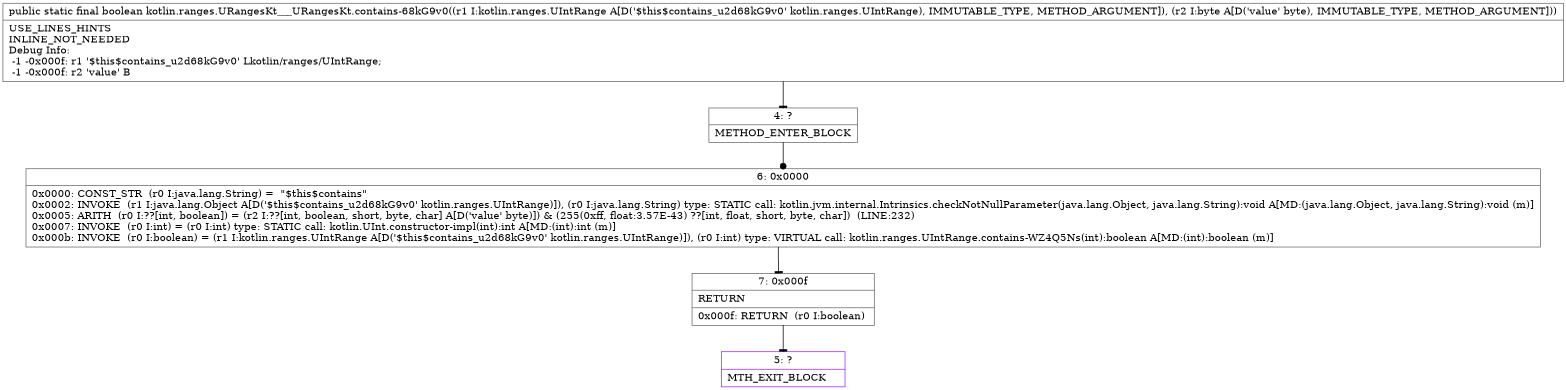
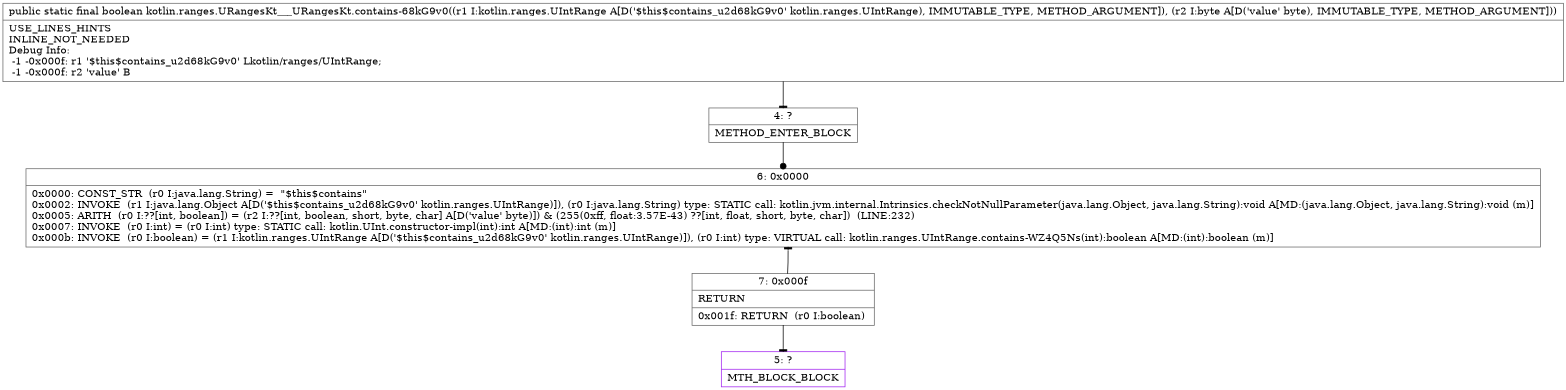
  digraph {
    node [color=gray40 shape=record]
    edge [arrowhead=tee style=solid]
    n1 [label="{4\:\ ?|METHOD_ENTER_BLOCK\l}"]
    n2 [label="{6\:\ 0x0000|0x0000: CONST_STR  (r0 I:java.lang.String) =  \"$this$contains\" \l0x0002: INVOKE  (r1 I:java.lang.Object A[D('$this$contains_u2d68kG9v0' kotlin.ranges.UIntRange)]), (r0 I:java.lang.String) type: STATIC call: kotlin.jvm.internal.Intrinsics.checkNotNullParameter(java.lang.Object, java.lang.String):void A[MD:(java.lang.Object, java.lang.String):void (m)]\l0x0005: ARITH  (r0 I:??[int, boolean]) = (r2 I:??[int, boolean, short, byte, char] A[D('value' byte)]) & (255(0xff, float:3.57E\-43) ??[int, float, short, byte, char])  (LINE:232)\l0x0007: INVOKE  (r0 I:int) = (r0 I:int) type: STATIC call: kotlin.UInt.constructor\-impl(int):int A[MD:(int):int (m)]\l0x000b: INVOKE  (r0 I:boolean) = (r1 I:kotlin.ranges.UIntRange A[D('$this$contains_u2d68kG9v0' kotlin.ranges.UIntRange)]), (r0 I:int) type: VIRTUAL call: kotlin.ranges.UIntRange.contains\-WZ4Q5Ns(int):boolean A[MD:(int):boolean (m)]\l}"]
-   n3 [label="{7\:\ 0x000f|RETURN\l|0x000f: RETURN  (r0 I:boolean) \l}"]
-   n4 [color=purple label="{5\:\ ?|MTH_EXIT_BLOCK\l}"]
+   n3 [label="{7\:\ 0x000f|RETURN\l|0x001f: RETURN  (r0 I:boolean) \l}"]
+   n4 [color=purple label="{5\:\ ?|MTH_BLOCK_BLOCK\l}"]
    n5 [label="{public static final boolean kotlin.ranges.URangesKt___URangesKt.contains\-68kG9v0((r1 I:kotlin.ranges.UIntRange A[D('$this$contains_u2d68kG9v0' kotlin.ranges.UIntRange), IMMUTABLE_TYPE, METHOD_ARGUMENT]), (r2 I:byte A[D('value' byte), IMMUTABLE_TYPE, METHOD_ARGUMENT]))  | USE_LINES_HINTS\lINLINE_NOT_NEEDED\lDebug Info:\l  \-1 \-0x000f: r1 '$this$contains_u2d68kG9v0' Lkotlin\/ranges\/UIntRange;\l  \-1 \-0x000f: r2 'value' B\l}"]
    n1 -> n2 [arrowhead=dot]
-   n2 -> n3
+   n3 -> n2
    n3 -> n4
    n5 -> n1
  }
